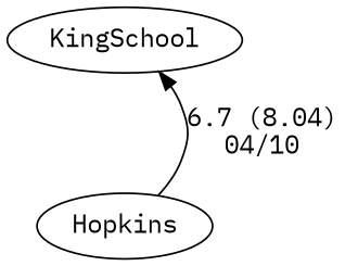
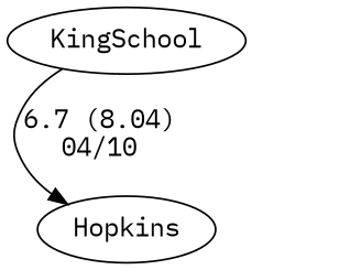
  digraph {
    fontname="IBM Plex Mono"
    node [fontname="IBM Plex Mono"]
    KingSchool
    Hopkins
-   Hopkins -> KingSchool [label="6.7 (8.04)\n04/10" random=random weight=94 fontname="IBM Plex Mono"]
+   KingSchool -> Hopkins [label="6.7 (8.04)\n04/10" random=random weight=94 fontname="IBM Plex Mono"]
  }
